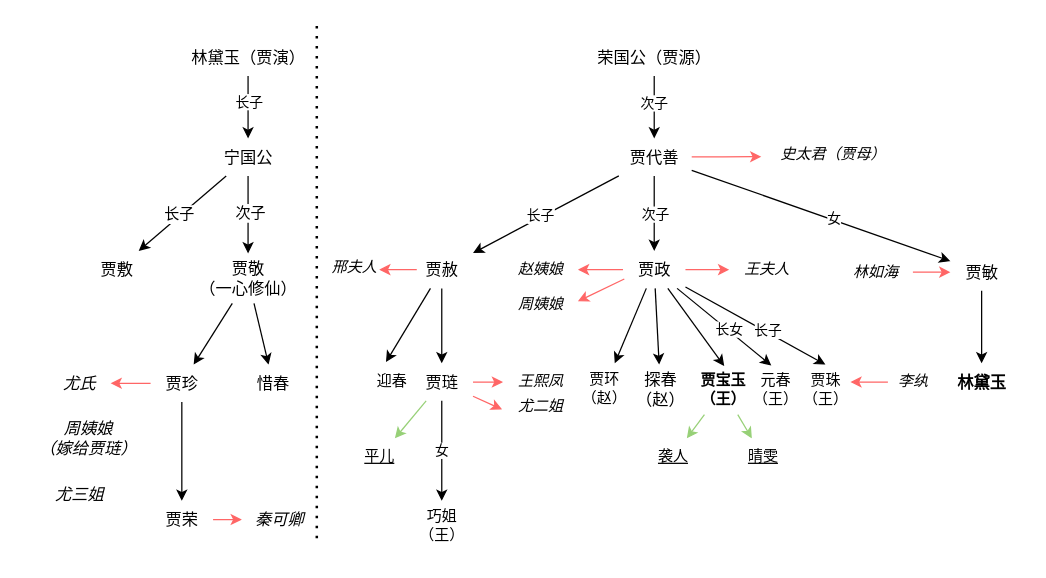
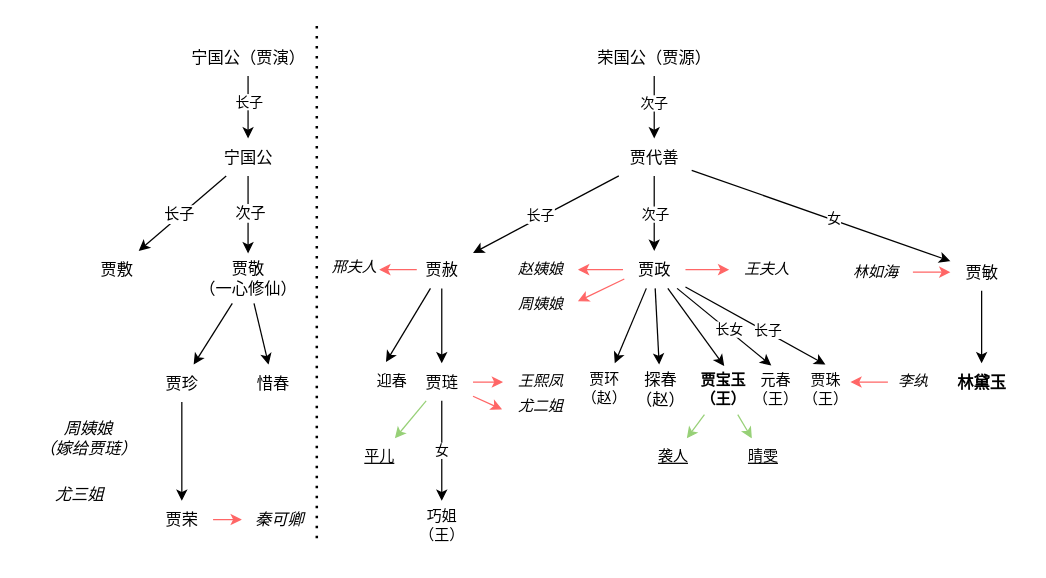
  <mxCell id="0" />
  <mxCell id="1" parent="0" />
  <mxCell id="2" value="" style="edgeStyle=orthogonalEdgeStyle;rounded=0;orthogonalLoop=1;jettySize=auto;html=1;fontSize=13;align=center;fontStyle=0;fontFamily=Helvetica;" parent="1" source="4" target="8" edge="1"><mxGeometry relative="1" as="geometry" /></mxCell>
  <mxCell id="3" value="长子" style="edgeLabel;html=1;align=center;verticalAlign=middle;resizable=0;points=[];" vertex="1" connectable="0" parent="2"><mxGeometry x="0.256" y="-1" relative="1" as="geometry"><mxPoint x="1" y="-11" as="offset" /></mxGeometry></mxCell>
- <mxCell id="4" value="林黛玉（贾演）" style="text;html=1;align=center;verticalAlign=middle;resizable=0;points=[];autosize=1;strokeColor=none;fillColor=none;fontSize=13;fontStyle=0;fontFamily=Helvetica;" parent="1" vertex="1"><mxGeometry x="143" y="30" width="110" height="30" as="geometry" /></mxCell>
+ <mxCell id="4" value="宁国公（贾演）" style="text;html=1;align=center;verticalAlign=middle;resizable=0;points=[];autosize=1;strokeColor=none;fillColor=none;fontSize=13;fontStyle=0;fontFamily=Helvetica;" parent="1" vertex="1"><mxGeometry x="143" y="30" width="110" height="30" as="geometry" /></mxCell>
  <mxCell id="5" value="" style="rounded=0;orthogonalLoop=1;jettySize=auto;html=1;fontSize=13;align=center;fontStyle=0;fontFamily=Helvetica;" parent="1" source="8" target="19" edge="1"><mxGeometry relative="1" as="geometry" /></mxCell>
  <mxCell id="6" value="长子" style="edgeLabel;html=1;align=center;verticalAlign=middle;resizable=0;points=[];fontSize=12;fontStyle=0;fontFamily=Helvetica;" parent="5" vertex="1" connectable="0"><mxGeometry x="0.381" y="2" relative="1" as="geometry"><mxPoint x="9" y="-13" as="offset" /></mxGeometry></mxCell>
  <mxCell id="7" value="次子" style="edgeStyle=orthogonalEdgeStyle;rounded=0;orthogonalLoop=1;jettySize=auto;html=1;fontSize=12;align=center;fontStyle=0;fontFamily=Helvetica;" parent="1" source="8" target="22" edge="1"><mxGeometry x="-0.032" y="2" relative="1" as="geometry"><mxPoint as="offset" /></mxGeometry></mxCell>
  <mxCell id="8" value="宁国公" style="text;html=1;align=center;verticalAlign=middle;resizable=0;points=[];autosize=1;strokeColor=none;fillColor=none;fontSize=13;fontStyle=0;fontFamily=Helvetica;" parent="1" vertex="1"><mxGeometry x="168" y="110" width="60" height="30" as="geometry" /></mxCell>
  <mxCell id="9" value="" style="edgeStyle=orthogonalEdgeStyle;rounded=0;orthogonalLoop=1;jettySize=auto;html=1;fontSize=13;align=center;fontStyle=0;fontFamily=Helvetica;" parent="1" source="11" target="18" edge="1"><mxGeometry relative="1" as="geometry" /></mxCell>
  <mxCell id="10" value="次子" style="edgeLabel;html=1;align=center;verticalAlign=middle;resizable=0;points=[];" vertex="1" connectable="0" parent="9"><mxGeometry x="-0.143" y="-1" relative="1" as="geometry"><mxPoint as="offset" /></mxGeometry></mxCell>
  <mxCell id="11" value="荣国公（贾源）" style="text;html=1;align=center;verticalAlign=middle;resizable=0;points=[];autosize=1;strokeColor=none;fillColor=none;fontSize=13;fontStyle=0;fontFamily=Helvetica;" parent="1" vertex="1"><mxGeometry x="468" y="30" width="110" height="30" as="geometry" /></mxCell>
  <mxCell id="12" value="" style="edgeStyle=orthogonalEdgeStyle;rounded=0;orthogonalLoop=1;jettySize=auto;html=1;fontStyle=0;fontFamily=Helvetica;" edge="1" parent="1" source="18" target="42"><mxGeometry relative="1" as="geometry" /></mxCell>
  <mxCell id="13" value="次子" style="edgeLabel;html=1;align=center;verticalAlign=middle;resizable=0;points=[];fontStyle=0;fontFamily=Helvetica;" vertex="1" connectable="0" parent="12"><mxGeometry x="-0.233" y="-4" relative="1" as="geometry"><mxPoint x="4" y="7" as="offset" /></mxGeometry></mxCell>
  <mxCell id="14" value="" style="rounded=0;orthogonalLoop=1;jettySize=auto;html=1;fontStyle=0;fontFamily=Helvetica;" edge="1" parent="1" source="18" target="45"><mxGeometry relative="1" as="geometry" /></mxCell>
  <mxCell id="15" value="长子" style="edgeLabel;html=1;align=center;verticalAlign=middle;resizable=0;points=[];fontStyle=0;fontFamily=Helvetica;" vertex="1" connectable="0" parent="14"><mxGeometry x="0.479" y="-2" relative="1" as="geometry"><mxPoint x="24" y="-13" as="offset" /></mxGeometry></mxCell>
  <mxCell id="16" value="" style="rounded=0;orthogonalLoop=1;jettySize=auto;html=1;fontStyle=0;fontFamily=Helvetica;" edge="1" parent="1" source="18" target="47"><mxGeometry relative="1" as="geometry" /></mxCell>
  <mxCell id="17" value="女" style="edgeLabel;html=1;align=center;verticalAlign=middle;resizable=0;points=[];fontStyle=0;fontFamily=Helvetica;" vertex="1" connectable="0" parent="16"><mxGeometry x="0.614" y="-2" relative="1" as="geometry"><mxPoint x="-53" y="-23" as="offset" /></mxGeometry></mxCell>
  <mxCell id="18" value="贾代善" style="text;html=1;align=center;verticalAlign=middle;resizable=0;points=[];autosize=1;strokeColor=none;fillColor=none;fontSize=13;fontStyle=0;fontFamily=Helvetica;" parent="1" vertex="1"><mxGeometry x="493" y="110" width="60" height="30" as="geometry" /></mxCell>
  <mxCell id="19" value="贾敷" style="text;html=1;align=center;verticalAlign=middle;resizable=0;points=[];autosize=1;strokeColor=none;fillColor=none;fontSize=13;fontStyle=0;fontFamily=Helvetica;" parent="1" vertex="1"><mxGeometry x="68" y="200" width="50" height="30" as="geometry" /></mxCell>
  <mxCell id="20" value="" style="rounded=0;orthogonalLoop=1;jettySize=auto;html=1;fontStyle=0;fontFamily=Helvetica;" parent="1" source="22" target="24" edge="1"><mxGeometry relative="1" as="geometry" /></mxCell>
  <mxCell id="21" value="" style="rounded=0;orthogonalLoop=1;jettySize=auto;html=1;fontStyle=0;fontFamily=Helvetica;" parent="1" source="22" target="25" edge="1"><mxGeometry relative="1" as="geometry" /></mxCell>
  <mxCell id="22" value="贾敬&lt;br&gt;（一心修仙）" style="text;html=1;align=center;verticalAlign=middle;resizable=0;points=[];autosize=1;strokeColor=none;fillColor=none;fontSize=13;fontStyle=0;fontFamily=Helvetica;" parent="1" vertex="1"><mxGeometry x="148" y="202" width="100" height="40" as="geometry" /></mxCell>
  <mxCell id="23" value="" style="rounded=0;orthogonalLoop=1;jettySize=auto;html=1;fontStyle=0;fontFamily=Helvetica;" parent="1" source="24" target="28" edge="1"><mxGeometry relative="1" as="geometry" /></mxCell>
  <mxCell id="24" value="贾珍" style="text;html=1;align=center;verticalAlign=middle;resizable=0;points=[];autosize=1;strokeColor=none;fillColor=none;fontSize=13;fontStyle=0;fontFamily=Helvetica;" parent="1" vertex="1"><mxGeometry x="120" y="291" width="50" height="30" as="geometry" /></mxCell>
  <mxCell id="25" value="惜春" style="text;html=1;align=center;verticalAlign=middle;resizable=0;points=[];autosize=1;strokeColor=none;fillColor=none;fontSize=13;fontStyle=0;fontFamily=Helvetica;" parent="1" vertex="1"><mxGeometry x="193" y="291" width="50" height="30" as="geometry" /></mxCell>
  <mxCell id="26" value="" style="edgeStyle=orthogonalEdgeStyle;rounded=0;orthogonalLoop=1;jettySize=auto;html=1;strokeColor=#FF6666;fontStyle=0;fontFamily=Helvetica;" parent="1" source="28" target="29" edge="1"><mxGeometry relative="1" as="geometry" /></mxCell>
- <mxCell id="27" value="" style="edgeStyle=orthogonalEdgeStyle;rounded=0;orthogonalLoop=1;jettySize=auto;html=1;strokeColor=#FF6666;fontStyle=0;fontFamily=Helvetica;" parent="1" source="24" target="30" edge="1"><mxGeometry relative="1" as="geometry" /></mxCell>
  <mxCell id="28" value="贾荣" style="text;html=1;align=center;verticalAlign=middle;resizable=0;points=[];autosize=1;strokeColor=none;fillColor=none;fontSize=13;fontStyle=0;fontFamily=Helvetica;" parent="1" vertex="1"><mxGeometry x="120" y="400" width="50" height="30" as="geometry" /></mxCell>
  <mxCell id="29" value="秦可卿" style="text;html=1;align=center;verticalAlign=middle;resizable=0;points=[];autosize=1;fontSize=13;fontStyle=2;fontFamily=Helvetica;" parent="1" vertex="1"><mxGeometry x="193" y="400" width="60" height="30" as="geometry" /></mxCell>
- <mxCell id="30" value="尤氏" style="text;html=1;align=center;verticalAlign=middle;resizable=0;points=[];autosize=1;fontSize=13;fontStyle=2;fontFamily=Helvetica;" parent="1" vertex="1"><mxGeometry x="38" y="291" width="50" height="30" as="geometry" /></mxCell>
  <mxCell id="31" value="周姨娘&lt;div&gt;（嫁给&lt;span style=&quot;background-color: transparent; color: light-dark(rgb(0, 0, 0), rgb(255, 255, 255));&quot;&gt;贾琏&lt;/span&gt;&lt;span style=&quot;background-color: transparent; color: light-dark(rgb(0, 0, 0), rgb(255, 255, 255));&quot;&gt;）&lt;/span&gt;&lt;/div&gt;" style="text;html=1;align=center;verticalAlign=middle;resizable=0;points=[];autosize=1;fontSize=13;fontStyle=2;fontFamily=Helvetica;" parent="1" vertex="1"><mxGeometry y="330" width="100" height="40" as="geometry" x="20" /></mxCell>
  <mxCell id="32" value="尤三姐" style="text;html=1;align=center;verticalAlign=middle;resizable=0;points=[];autosize=1;fontSize=13;fontStyle=2;fontFamily=Helvetica;" parent="1" vertex="1"><mxGeometry x="33" y="380" width="60" height="30" as="geometry" /></mxCell>
  <mxCell id="33" value="" style="rounded=0;orthogonalLoop=1;jettySize=auto;html=1;fontStyle=0;fontFamily=Helvetica;" edge="1" parent="1" source="42" target="57"><mxGeometry relative="1" as="geometry" /></mxCell>
  <mxCell id="34" style="edgeStyle=orthogonalEdgeStyle;rounded=0;orthogonalLoop=1;jettySize=auto;html=1;strokeColor=#FF6666;fontStyle=0;fontFamily=Helvetica;" edge="1" parent="1" source="42" target="58"><mxGeometry relative="1" as="geometry" /></mxCell>
  <mxCell id="35" style="rounded=0;orthogonalLoop=1;jettySize=auto;html=1;fontStyle=0;fontFamily=Helvetica;" edge="1" parent="1" source="42" target="59"><mxGeometry relative="1" as="geometry" /></mxCell>
  <mxCell id="36" style="edgeStyle=orthogonalEdgeStyle;rounded=0;orthogonalLoop=1;jettySize=auto;html=1;strokeColor=#FF6666;fontStyle=0;fontFamily=Helvetica;" edge="1" parent="1" source="42" target="60"><mxGeometry relative="1" as="geometry" /></mxCell>
  <mxCell id="37" style="rounded=0;orthogonalLoop=1;jettySize=auto;html=1;fontStyle=0;fontFamily=Helvetica;entryX=0.517;entryY=0.029;entryDx=0;entryDy=0;entryPerimeter=0;" edge="1" parent="1" source="42" target="63"><mxGeometry relative="1" as="geometry" /></mxCell>
  <mxCell id="38" style="rounded=0;orthogonalLoop=1;jettySize=auto;html=1;fontStyle=0;fontFamily=Helvetica;entryX=0.445;entryY=0.018;entryDx=0;entryDy=0;entryPerimeter=0;" edge="1" parent="1" source="42" target="64"><mxGeometry relative="1" as="geometry" /></mxCell>
  <mxCell id="39" value="长女" style="edgeLabel;html=1;align=center;verticalAlign=middle;resizable=0;points=[];" vertex="1" connectable="0" parent="38"><mxGeometry x="0.078" y="1" relative="1" as="geometry"><mxPoint as="offset" /></mxGeometry></mxCell>
  <mxCell id="40" style="rounded=0;orthogonalLoop=1;jettySize=auto;html=1;entryX=0.5;entryY=0;entryDx=0;entryDy=0;entryPerimeter=0;fontStyle=0;fontFamily=Helvetica;" edge="1" parent="1" source="42" target="65"><mxGeometry relative="1" as="geometry" /></mxCell>
  <mxCell id="41" value="长子" style="edgeLabel;html=1;align=center;verticalAlign=middle;resizable=0;points=[];" vertex="1" connectable="0" parent="40"><mxGeometry x="0.16" y="2" relative="1" as="geometry"><mxPoint as="offset" /></mxGeometry></mxCell>
  <mxCell id="42" value="贾政" style="text;html=1;align=center;verticalAlign=middle;resizable=0;points=[];autosize=1;strokeColor=none;fillColor=none;fontSize=13;fontStyle=0;fontFamily=Helvetica;" vertex="1" parent="1"><mxGeometry x="498" y="200" width="50" height="30" as="geometry" /></mxCell>
  <mxCell id="43" value="" style="edgeStyle=orthogonalEdgeStyle;rounded=0;orthogonalLoop=1;jettySize=auto;html=1;fontStyle=0;fontFamily=Helvetica;" edge="1" parent="1" source="45" target="55"><mxGeometry relative="1" as="geometry" /></mxCell>
  <mxCell id="44" value="" style="rounded=0;orthogonalLoop=1;jettySize=auto;html=1;entryX=0.407;entryY=-0.033;entryDx=0;entryDy=0;entryPerimeter=0;fontStyle=0;fontFamily=Helvetica;" edge="1" parent="1" source="45" target="56"><mxGeometry relative="1" as="geometry"><mxPoint x="337.65" y="292.34" as="targetPoint" /></mxGeometry></mxCell>
  <mxCell id="45" value="贾赦" style="text;html=1;align=center;verticalAlign=middle;resizable=0;points=[];autosize=1;strokeColor=none;fillColor=none;fontSize=13;fontStyle=0;fontFamily=Helvetica;" vertex="1" parent="1"><mxGeometry x="328" y="200" width="50" height="30" as="geometry" /></mxCell>
  <mxCell id="46" value="" style="edgeStyle=orthogonalEdgeStyle;rounded=0;orthogonalLoop=1;jettySize=auto;html=1;fontStyle=0;fontFamily=Helvetica;" edge="1" parent="1" source="47" target="50"><mxGeometry relative="1" as="geometry" /></mxCell>
  <mxCell id="47" value="贾敏" style="text;html=1;align=center;verticalAlign=middle;resizable=0;points=[];autosize=1;strokeColor=none;fillColor=none;fontSize=13;fontStyle=0;fontFamily=Helvetica;" vertex="1" parent="1"><mxGeometry x="760" y="202" width="50" height="30" as="geometry" /></mxCell>
  <mxCell id="48" style="edgeStyle=orthogonalEdgeStyle;rounded=0;orthogonalLoop=1;jettySize=auto;html=1;strokeColor=#FF6666;fontStyle=0;fontFamily=Helvetica;" edge="1" parent="1" source="49" target="47"><mxGeometry relative="1" as="geometry" /></mxCell>
  <mxCell id="49" value="林如海" style="text;html=1;align=center;verticalAlign=middle;resizable=0;points=[];autosize=1;fontStyle=2;fontFamily=Helvetica;" vertex="1" parent="1"><mxGeometry x="670" y="202" width="60" height="30" as="geometry" /></mxCell>
  <mxCell id="50" value="林黛玉" style="text;html=1;align=center;verticalAlign=middle;resizable=0;points=[];autosize=1;strokeColor=none;fillColor=none;fontSize=13;fontStyle=1;fontFamily=Helvetica;" vertex="1" parent="1"><mxGeometry x="755" y="290" width="60" height="30" as="geometry" /></mxCell>
  <mxCell id="51" style="edgeStyle=orthogonalEdgeStyle;rounded=0;orthogonalLoop=1;jettySize=auto;html=1;strokeColor=#FF6666;fontStyle=0;fontFamily=Helvetica;" edge="1" parent="1" source="55" target="66"><mxGeometry relative="1" as="geometry" /></mxCell>
  <mxCell id="52" style="rounded=0;orthogonalLoop=1;jettySize=auto;html=1;fontColor=default;strokeColor=#97D077;" edge="1" parent="1" source="55" target="73"><mxGeometry relative="1" as="geometry" /></mxCell>
  <mxCell id="53" value="女" style="edgeStyle=orthogonalEdgeStyle;rounded=0;orthogonalLoop=1;jettySize=auto;html=1;" edge="1" parent="1" source="55"><mxGeometry relative="1" as="geometry"><mxPoint x="353" y="400" as="targetPoint" /></mxGeometry></mxCell>
  <mxCell id="54" style="rounded=0;orthogonalLoop=1;jettySize=auto;html=1;fontColor=default;strokeColor=#FF6666;entryX=-0.013;entryY=0.56;entryDx=0;entryDy=0;entryPerimeter=0;" edge="1" parent="1" source="55" target="76"><mxGeometry relative="1" as="geometry" /></mxCell>
  <mxCell id="55" value="贾琏" style="text;html=1;align=center;verticalAlign=middle;resizable=0;points=[];autosize=1;strokeColor=none;fillColor=none;fontSize=13;fontStyle=0;fontFamily=Helvetica;" vertex="1" parent="1"><mxGeometry x="328" y="290" width="50" height="30" as="geometry" /></mxCell>
  <mxCell id="56" value="迎春" style="text;html=1;align=center;verticalAlign=middle;resizable=0;points=[];autosize=1;strokeColor=none;fillColor=none;fontStyle=0;fontFamily=Helvetica;" vertex="1" parent="1"><mxGeometry x="288" y="290" width="50" height="30" as="geometry" /></mxCell>
  <mxCell id="57" value="探春&lt;br&gt;（赵）" style="text;html=1;align=center;verticalAlign=middle;resizable=0;points=[];autosize=1;strokeColor=none;fillColor=none;fontSize=13;fontStyle=0;fontFamily=Helvetica;" vertex="1" parent="1"><mxGeometry x="498" y="291" width="60" height="40" as="geometry" /></mxCell>
  <mxCell id="58" value="赵姨娘" style="text;html=1;align=center;verticalAlign=middle;resizable=0;points=[];autosize=1;fontStyle=2;fontFamily=Helvetica;" vertex="1" parent="1"><mxGeometry x="402" y="200" width="60" height="30" as="geometry" /></mxCell>
  <mxCell id="59" value="贾环&lt;div&gt;（赵）&lt;/div&gt;" style="text;html=1;align=center;verticalAlign=middle;resizable=0;points=[];autosize=1;strokeColor=none;fillColor=none;fontStyle=0;fontFamily=Helvetica;" vertex="1" parent="1"><mxGeometry x="453" y="290" width="60" height="40" as="geometry" /></mxCell>
  <mxCell id="60" value="王夫人" style="text;html=1;align=center;verticalAlign=middle;resizable=0;points=[];autosize=1;fontStyle=2;fontFamily=Helvetica;" vertex="1" parent="1"><mxGeometry x="583" y="200" width="60" height="30" as="geometry" /></mxCell>
  <mxCell id="61" value="" style="rounded=0;orthogonalLoop=1;jettySize=auto;html=1;fillColor=#d5e8d4;strokeColor=#97D077;" edge="1" parent="1" source="63" target="67"><mxGeometry relative="1" as="geometry"><Array as="points" /></mxGeometry></mxCell>
  <mxCell id="62" style="rounded=0;orthogonalLoop=1;jettySize=auto;html=1;fontColor=default;fontSize=12;strokeColor=#97D077;" edge="1" parent="1" source="63" target="72"><mxGeometry relative="1" as="geometry" /></mxCell>
  <mxCell id="63" value="贾宝玉&lt;div&gt;（王）&lt;/div&gt;" style="text;html=1;align=center;verticalAlign=middle;resizable=0;points=[];autosize=1;strokeColor=none;fillColor=none;fontStyle=1;fontFamily=Helvetica;" vertex="1" parent="1"><mxGeometry x="548" y="291" width="60" height="40" as="geometry" /></mxCell>
  <mxCell id="64" value="元春&lt;br&gt;（王）" style="text;html=1;align=center;verticalAlign=middle;resizable=0;points=[];autosize=1;strokeColor=none;fillColor=none;fontStyle=0;fontFamily=Helvetica;" vertex="1" parent="1"><mxGeometry x="590" y="291" width="60" height="40" as="geometry" /></mxCell>
  <mxCell id="65" value="贾珠&lt;br&gt;（王）" style="text;html=1;align=center;verticalAlign=middle;resizable=0;points=[];autosize=1;strokeColor=none;fillColor=none;fontStyle=0;fontFamily=Helvetica;" vertex="1" parent="1"><mxGeometry x="630" y="291" width="60" height="40" as="geometry" /></mxCell>
  <mxCell id="66" value="王熙凤" style="text;html=1;align=center;verticalAlign=middle;resizable=0;points=[];autosize=1;fontStyle=2;fontFamily=Helvetica;" vertex="1" parent="1"><mxGeometry x="402" y="290" width="60" height="30" as="geometry" /></mxCell>
  <mxCell id="67" value="袭人" style="text;html=1;align=center;verticalAlign=middle;resizable=0;points=[];autosize=1;strokeColor=none;fillColor=none;fontStyle=4;fontFamily=Helvetica;labelBackgroundColor=none;" vertex="1" parent="1"><mxGeometry x="513" y="350" width="50" height="30" as="geometry" /></mxCell>
- <mxCell id="68" value="史太君（贾母）" style="text;html=1;align=center;verticalAlign=middle;resizable=0;points=[];autosize=1;fontStyle=2" vertex="1" parent="1"><mxGeometry x="611" y="108" width="110" height="30" as="geometry" /></mxCell>
- <mxCell id="69" style="edgeStyle=orthogonalEdgeStyle;rounded=0;orthogonalLoop=1;jettySize=auto;html=1;entryX=-0.021;entryY=0.555;entryDx=0;entryDy=0;entryPerimeter=0;strokeColor=#FF6666;" edge="1" parent="1" source="18" target="68"><mxGeometry relative="1" as="geometry"><Array as="points"><mxPoint x="578" y="125" /></Array></mxGeometry></mxCell>
  <mxCell id="70" value="邢夫人" style="text;html=1;align=center;verticalAlign=middle;resizable=0;points=[];autosize=1;strokeColor=none;fillColor=none;fontStyle=2" vertex="1" parent="1"><mxGeometry x="253" y="198" width="60" height="30" as="geometry" /></mxCell>
  <mxCell id="71" style="edgeStyle=orthogonalEdgeStyle;rounded=0;orthogonalLoop=1;jettySize=auto;html=1;entryX=0.833;entryY=0.567;entryDx=0;entryDy=0;entryPerimeter=0;strokeColor=#FF6666;" edge="1" parent="1" source="45" target="70"><mxGeometry relative="1" as="geometry" /></mxCell>
  <mxCell id="72" value="晴雯" style="text;html=1;align=center;verticalAlign=middle;resizable=0;points=[];autosize=1;strokeColor=none;fillColor=none;fontStyle=4;fontFamily=Helvetica;labelBackgroundColor=none;" vertex="1" parent="1"><mxGeometry x="585" y="350" width="50" height="30" as="geometry" /></mxCell>
  <mxCell id="73" value="平儿" style="text;html=1;align=center;verticalAlign=middle;resizable=0;points=[];autosize=1;strokeColor=none;fillColor=none;fontStyle=4;labelBackgroundColor=none;" vertex="1" parent="1"><mxGeometry x="278" y="350" width="50" height="30" as="geometry" /></mxCell>
  <mxCell id="74" value="" style="endArrow=none;dashed=1;html=1;dashPattern=1 3;strokeWidth=2;rounded=0;" edge="1" parent="1"><mxGeometry width="50" height="50" relative="1" as="geometry"><mxPoint x="253" y="430" as="sourcePoint" /><mxPoint x="253" y="20" as="targetPoint" /></mxGeometry></mxCell>
  <mxCell id="75" value="巧姐&lt;br&gt;（王）" style="text;html=1;align=center;verticalAlign=middle;resizable=0;points=[];autosize=1;strokeColor=none;fillColor=none;" vertex="1" parent="1"><mxGeometry x="323" y="400" width="60" height="40" as="geometry" /></mxCell>
  <mxCell id="76" value="尤二姐" style="text;html=1;align=center;verticalAlign=middle;resizable=0;points=[];autosize=1;strokeColor=none;fillColor=none;fontStyle=2" vertex="1" parent="1"><mxGeometry x="402" y="310" width="60" height="30" as="geometry" /></mxCell>
  <mxCell id="77" value="周姨娘" style="text;html=1;align=center;verticalAlign=middle;resizable=0;points=[];autosize=1;fontStyle=2;fontFamily=Helvetica;" vertex="1" parent="1"><mxGeometry x="402" y="228" width="60" height="30" as="geometry" /></mxCell>
  <mxCell id="78" style="rounded=0;orthogonalLoop=1;jettySize=auto;html=1;strokeColor=#FF6666;fontStyle=0;fontFamily=Helvetica;entryX=0.999;entryY=0.412;entryDx=0;entryDy=0;entryPerimeter=0;exitX=0.021;exitY=0.75;exitDx=0;exitDy=0;exitPerimeter=0;" edge="1" parent="1" source="42" target="77"><mxGeometry relative="1" as="geometry"><mxPoint x="526" y="210" as="sourcePoint" /><mxPoint x="490" y="210" as="targetPoint" /></mxGeometry></mxCell>
  <mxCell id="79" value="李纨" style="text;html=1;align=center;verticalAlign=middle;resizable=0;points=[];autosize=1;strokeColor=none;fillColor=none;fontStyle=2" vertex="1" parent="1"><mxGeometry x="705" y="290" width="50" height="30" as="geometry" /></mxCell>
  <mxCell id="80" style="edgeStyle=orthogonalEdgeStyle;rounded=0;orthogonalLoop=1;jettySize=auto;html=1;entryX=0.833;entryY=0.35;entryDx=0;entryDy=0;entryPerimeter=0;strokeColor=#FF6666;" edge="1" parent="1" source="79" target="65"><mxGeometry relative="1" as="geometry" /></mxCell>
